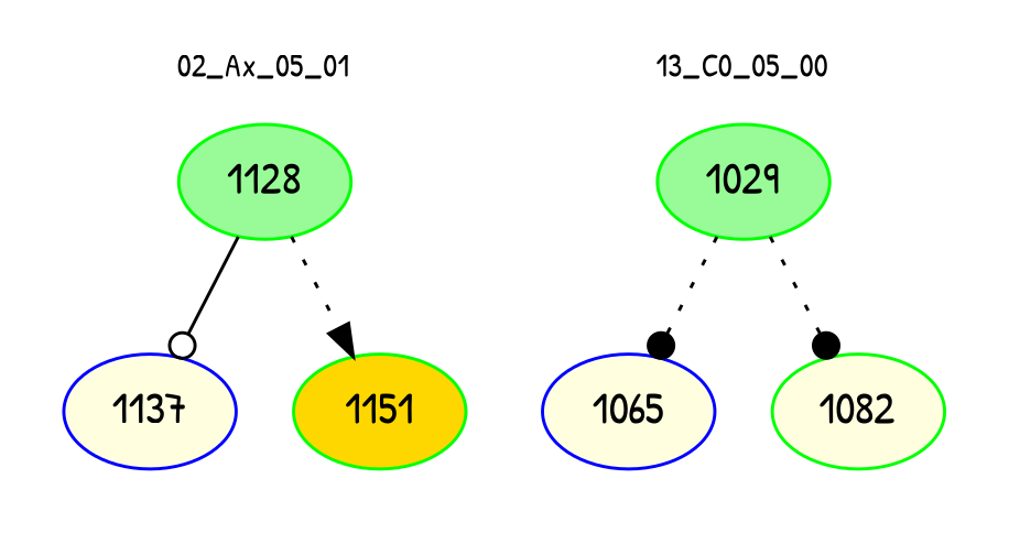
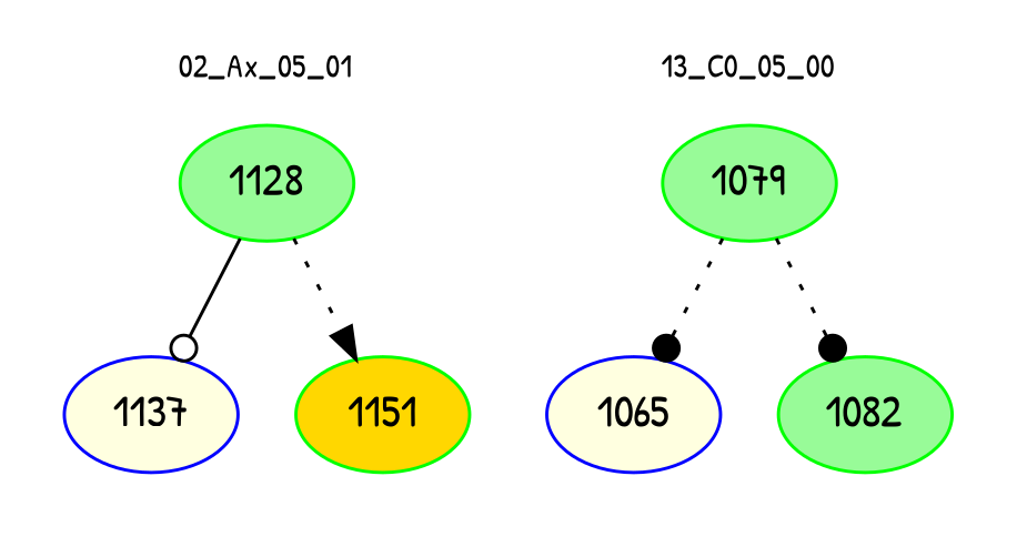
  digraph {
    fontname="Patrick Hand"
    node [color=green fillcolor=palegreen fontname="Patrick Hand" style=filled]
    edge [arrowhead=dot color=black fontname="Patrick Hand" style=dotted]
    n1 [label=1128]
    n2 [color=blue fillcolor=lightyellow label=1137]
    n3 [fillcolor=gold label=1151]
-   n4 [label=1029]
+   n4 [label=1079]
    n5 [color=blue fillcolor=lightyellow label=1065]
-   n6 [fillcolor=lightyellow label=1082]
+   n6 [label=1082]
    subgraph cluster_1 {
      color=white
      fontsize=10
      label="02_Ax_05_01"
      n1
      n2
      n3
    }
    subgraph cluster_2 {
      color=white
      fontsize=10
      label="13_C0_05_00"
      n4
      n5
      n6
    }
    n1 -> n2 [arrowhead=odot style=solid]
    n1 -> n3 [arrowhead=normal]
    n4 -> n5
    n4 -> n6
  }
